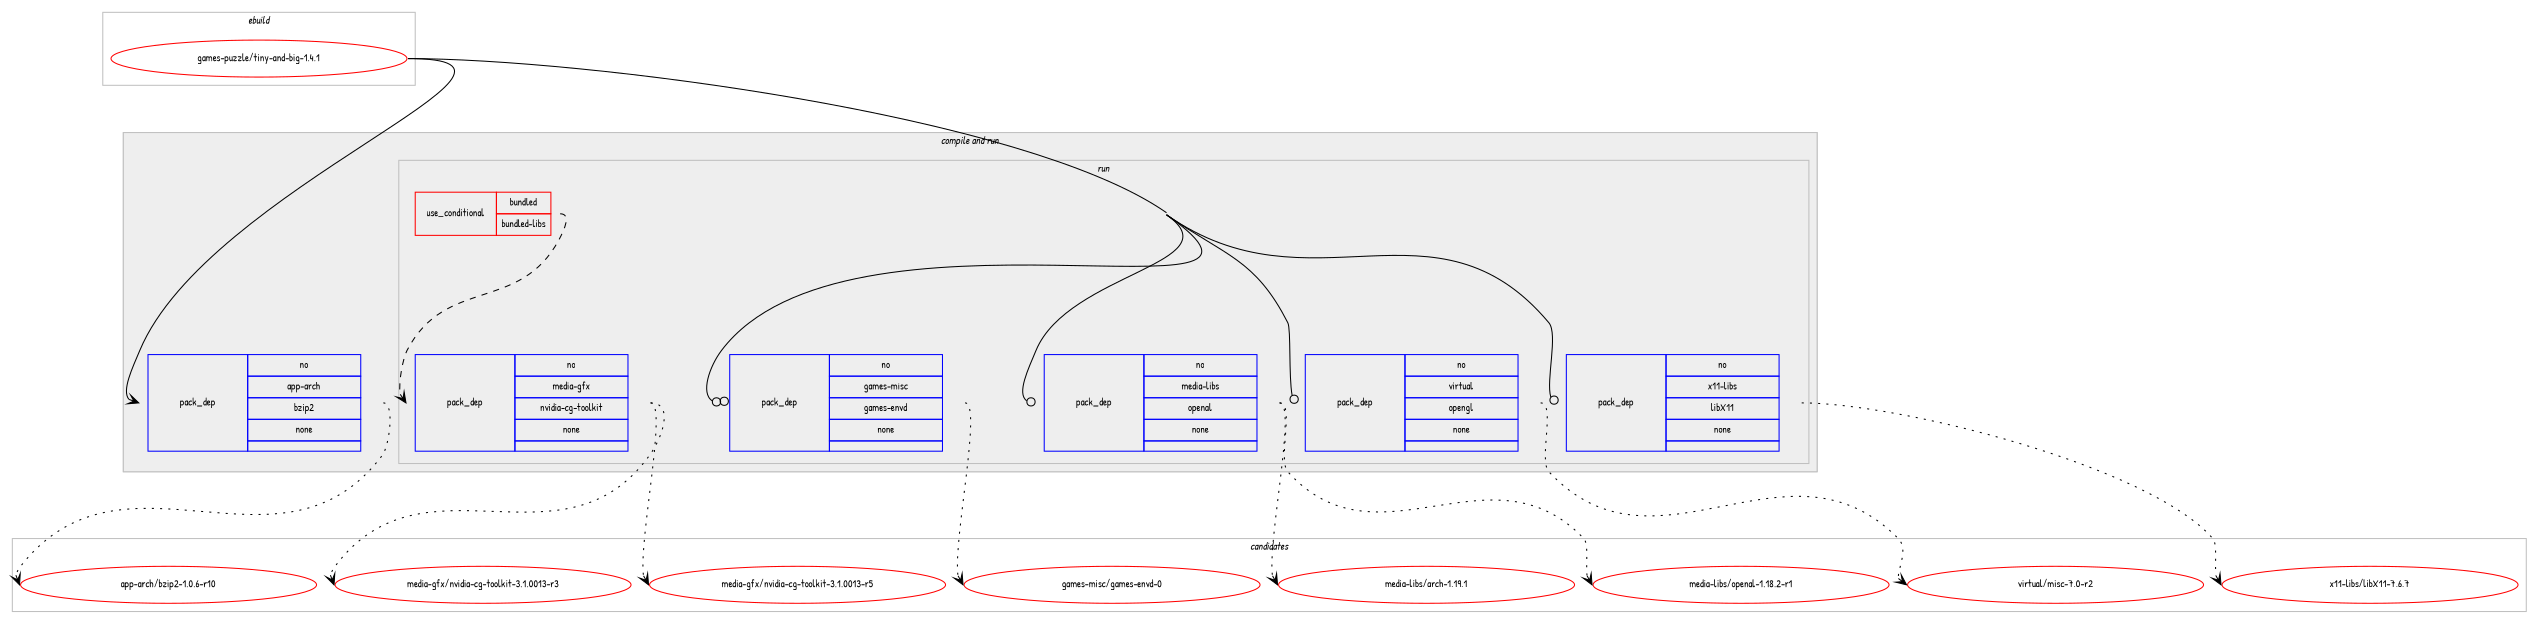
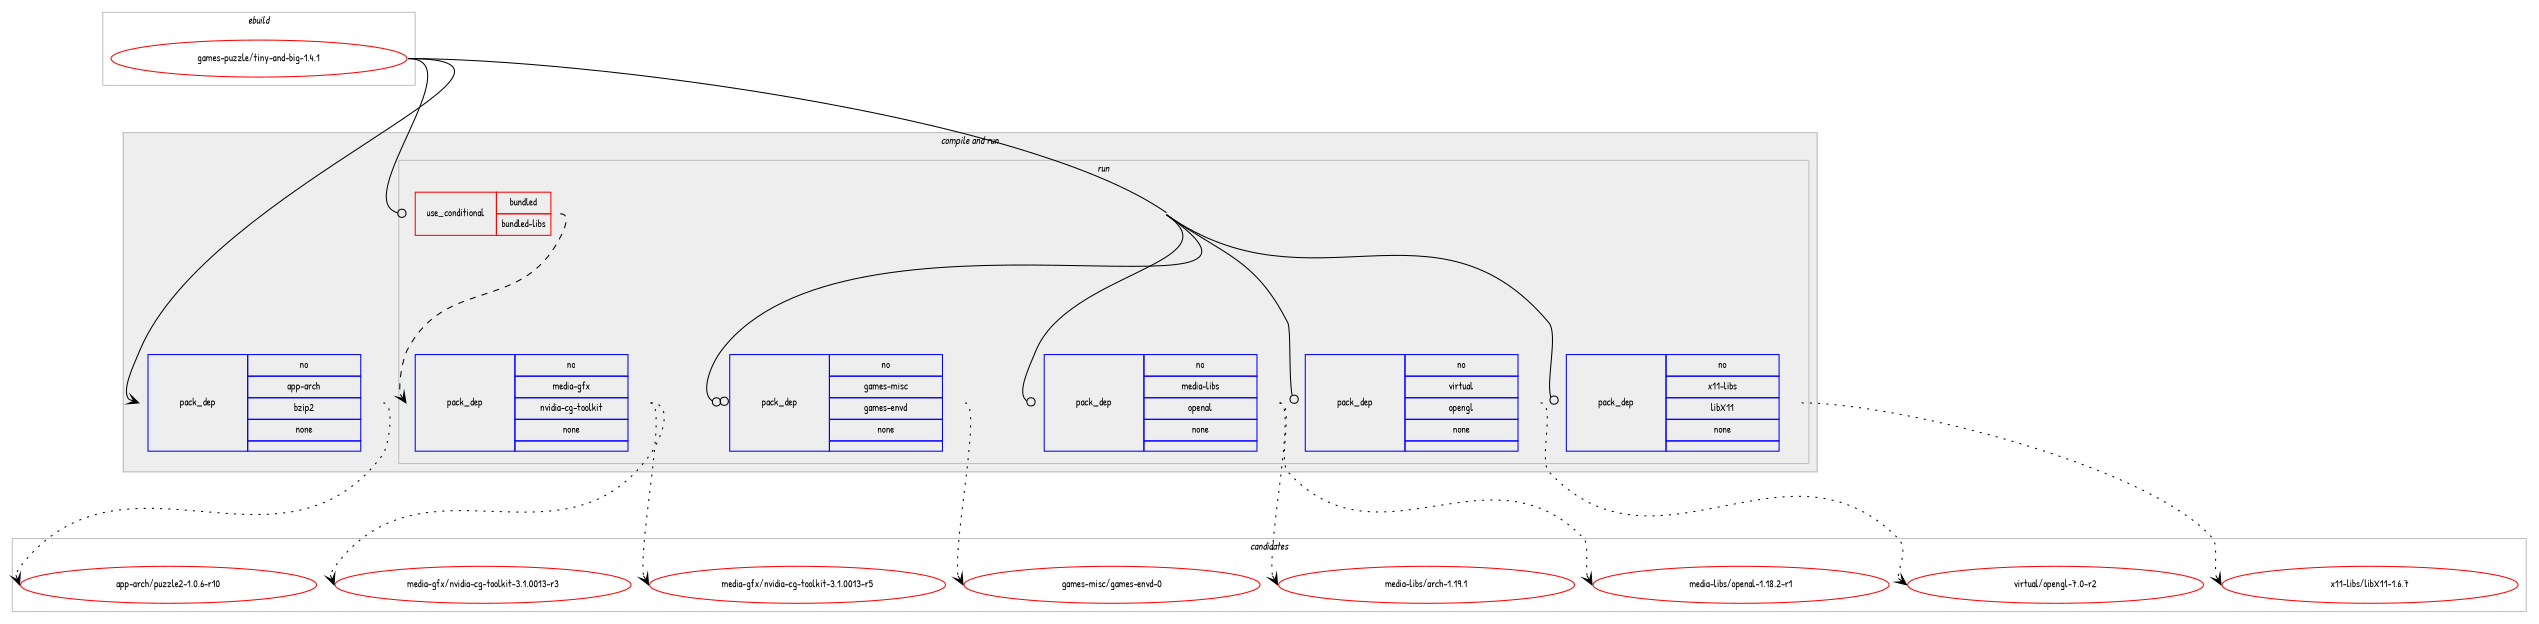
  digraph {
    compound=true
    concentrate=true
    fontname="Patrick Hand"
    fontsize=10
    newrank=true
    rankdir=TB
    ranksep=1.5
    node [color=red fontname="Patrick Hand" fontsize=10]
    edge [arrowhead=vee fontname="Patrick Hand" headport=w style=dotted tailport=e weight=100]
    n1 [label="games-puzzle/tiny-and-big-1.4.1" width=4]
    n2 [color=blue label=<<TABLE BORDER="0" CELLBORDER="1" CELLSPACING="0" CELLPADDING="4" WIDTH="220"><TR><TD ROWSPAN="6" CELLPADDING="30">pack_dep</TD></TR><TR><TD WIDTH="110">no</TD></TR><TR><TD>app-arch</TD></TR><TR><TD>bzip2</TD></TR><TR><TD>none</TD></TR><TR><TD></TD></TR></TABLE>> shape=none]
    n3 [color=blue label=<<TABLE BORDER="0" CELLBORDER="1" CELLSPACING="0" CELLPADDING="4" WIDTH="220"><TR><TD ROWSPAN="6" CELLPADDING="30">pack_dep</TD></TR><TR><TD WIDTH="110">no</TD></TR><TR><TD>media-gfx</TD></TR><TR><TD>nvidia-cg-toolkit</TD></TR><TR><TD>none</TD></TR><TR><TD></TD></TR></TABLE>> shape=none]
    n4 [label=<<TABLE BORDER="0" CELLBORDER="1" CELLSPACING="0" CELLPADDING="4"><TR><TD ROWSPAN="3" CELLPADDING="10">use_conditional</TD></TR><TR><TD>bundled</TD></TR><TR><TD>bundled-libs</TD></TR></TABLE>> shape=none]
    n5 [color=blue label=<<TABLE BORDER="0" CELLBORDER="1" CELLSPACING="0" CELLPADDING="4" WIDTH="220"><TR><TD ROWSPAN="6" CELLPADDING="30">pack_dep</TD></TR><TR><TD WIDTH="110">no</TD></TR><TR><TD>games-misc</TD></TR><TR><TD>games-envd</TD></TR><TR><TD>none</TD></TR><TR><TD></TD></TR></TABLE>> shape=none]
    n6 [color=blue label=<<TABLE BORDER="0" CELLBORDER="1" CELLSPACING="0" CELLPADDING="4" WIDTH="220"><TR><TD ROWSPAN="6" CELLPADDING="30">pack_dep</TD></TR><TR><TD WIDTH="110">no</TD></TR><TR><TD>media-libs</TD></TR><TR><TD>openal</TD></TR><TR><TD>none</TD></TR><TR><TD></TD></TR></TABLE>> shape=none]
    n7 [color=blue label=<<TABLE BORDER="0" CELLBORDER="1" CELLSPACING="0" CELLPADDING="4" WIDTH="220"><TR><TD ROWSPAN="6" CELLPADDING="30">pack_dep</TD></TR><TR><TD WIDTH="110">no</TD></TR><TR><TD>virtual</TD></TR><TR><TD>opengl</TD></TR><TR><TD>none</TD></TR><TR><TD></TD></TR></TABLE>> shape=none]
    n8 [color=blue label=<<TABLE BORDER="0" CELLBORDER="1" CELLSPACING="0" CELLPADDING="4" WIDTH="220"><TR><TD ROWSPAN="6" CELLPADDING="30">pack_dep</TD></TR><TR><TD WIDTH="110">no</TD></TR><TR><TD>x11-libs</TD></TR><TR><TD>libX11</TD></TR><TR><TD>none</TD></TR><TR><TD></TD></TR></TABLE>> shape=none]
-   n9 [label="app-arch/bzip2-1.0.6-r10" width=4]
+   n9 [label="app-arch/puzzle2-1.0.6-r10" width=4]
    n10 [label="media-gfx/nvidia-cg-toolkit-3.1.0013-r3" width=4]
    n11 [label="media-gfx/nvidia-cg-toolkit-3.1.0013-r5" width=4]
    n12 [label="games-misc/games-envd-0" width=4]
    n13 [label="media-libs/openal-1.18.2-r1" width=4]
    n14 [label="media-libs/arch-1.19.1" width=4]
-   n15 [label="virtual/misc-7.0-r2" width=4]
-   n16 [label="x11-libs/libX11-7.6.7" width=4]
+   n15 [label="virtual/opengl-7.0-r2" width=4]
+   n16 [label="x11-libs/libX11-1.6.7" width=4]
    subgraph cluster_1 {
      color=gray
      label=<<i>ebuild</i>>
      rank=same
      n1
    }
    subgraph cluster_2 {
      color=gray
      label=<<i>dependencies</i>>
      subgraph cluster_3 {
        color=gray
        fillcolor="#eeeeee"
        label=<<i>compile</i>>
        style=filled
        subgraph sub_4 {
          color=gray
          fillcolor="#eeeeee"
          label=<<i>compile</i>>
          style=filled
          n2
        }
      }
      subgraph cluster_5 {
        color=gray
        fillcolor="#eeeeee"
        label=<<i>compile and run</i>>
        style=filled
      }
      subgraph cluster_6 {
        color=gray
        fillcolor="#eeeeee"
        label=<<i>run</i>>
        style=filled
        subgraph sub_7 {
          color=gray
          fillcolor="#eeeeee"
          label=<<i>run</i>>
          style=filled
          n4
          subgraph sub_8 {
            color=gray
            fillcolor="#eeeeee"
            label=<<i>run</i>>
            style=filled
            n3
          }
        }
        subgraph sub_9 {
          color=gray
          fillcolor="#eeeeee"
          label=<<i>run</i>>
          style=filled
          n5
        }
        subgraph sub_10 {
          color=gray
          fillcolor="#eeeeee"
          label=<<i>run</i>>
          style=filled
          n6
        }
        subgraph sub_11 {
          color=gray
          fillcolor="#eeeeee"
          label=<<i>run</i>>
          style=filled
          n7
        }
        subgraph sub_12 {
          color=gray
          fillcolor="#eeeeee"
          label=<<i>run</i>>
          style=filled
          n8
        }
      }
    }
    subgraph cluster_13 {
      color=gray
      label=<<i>candidates</i>>
      rank=same
      subgraph sub_14 {
        color=black
        label=<<i>candidates</i>>
        nodesep=1
        rank=same
        n9
      }
      subgraph sub_15 {
        color=black
        label=<<i>candidates</i>>
        nodesep=1
        rank=same
        n10
        n11
      }
      subgraph sub_16 {
        color=black
        label=<<i>candidates</i>>
        nodesep=1
        rank=same
        n12
      }
      subgraph sub_17 {
        color=black
        label=<<i>candidates</i>>
        nodesep=1
        rank=same
        n13
        n14
      }
      subgraph sub_18 {
        color=black
        label=<<i>candidates</i>>
        nodesep=1
        rank=same
        n15
      }
      subgraph sub_19 {
        color=black
        label=<<i>candidates</i>>
        nodesep=1
        rank=same
        n16
      }
    }
    n1 -> n2 [style=solid weight=20]
+   n1 -> n4 [arrowhead=odot style=solid weight=20]
    n1 -> n5 [arrowhead=odot style=solid weight=20]
    n1 -> n6 [arrowhead=odot style=solid weight=20]
    n1 -> n7 [arrowhead=odot style=solid weight=20]
    n1 -> n8 [arrowhead=odot style=solid weight=20]
    n2 -> n9
    n3 -> n10
    n3 -> n11
    n4 -> n3 [style=dashed weight=20]
    n5 -> n12
    n6 -> n13
    n6 -> n14
    n7 -> n15
    n8 -> n16
  }
